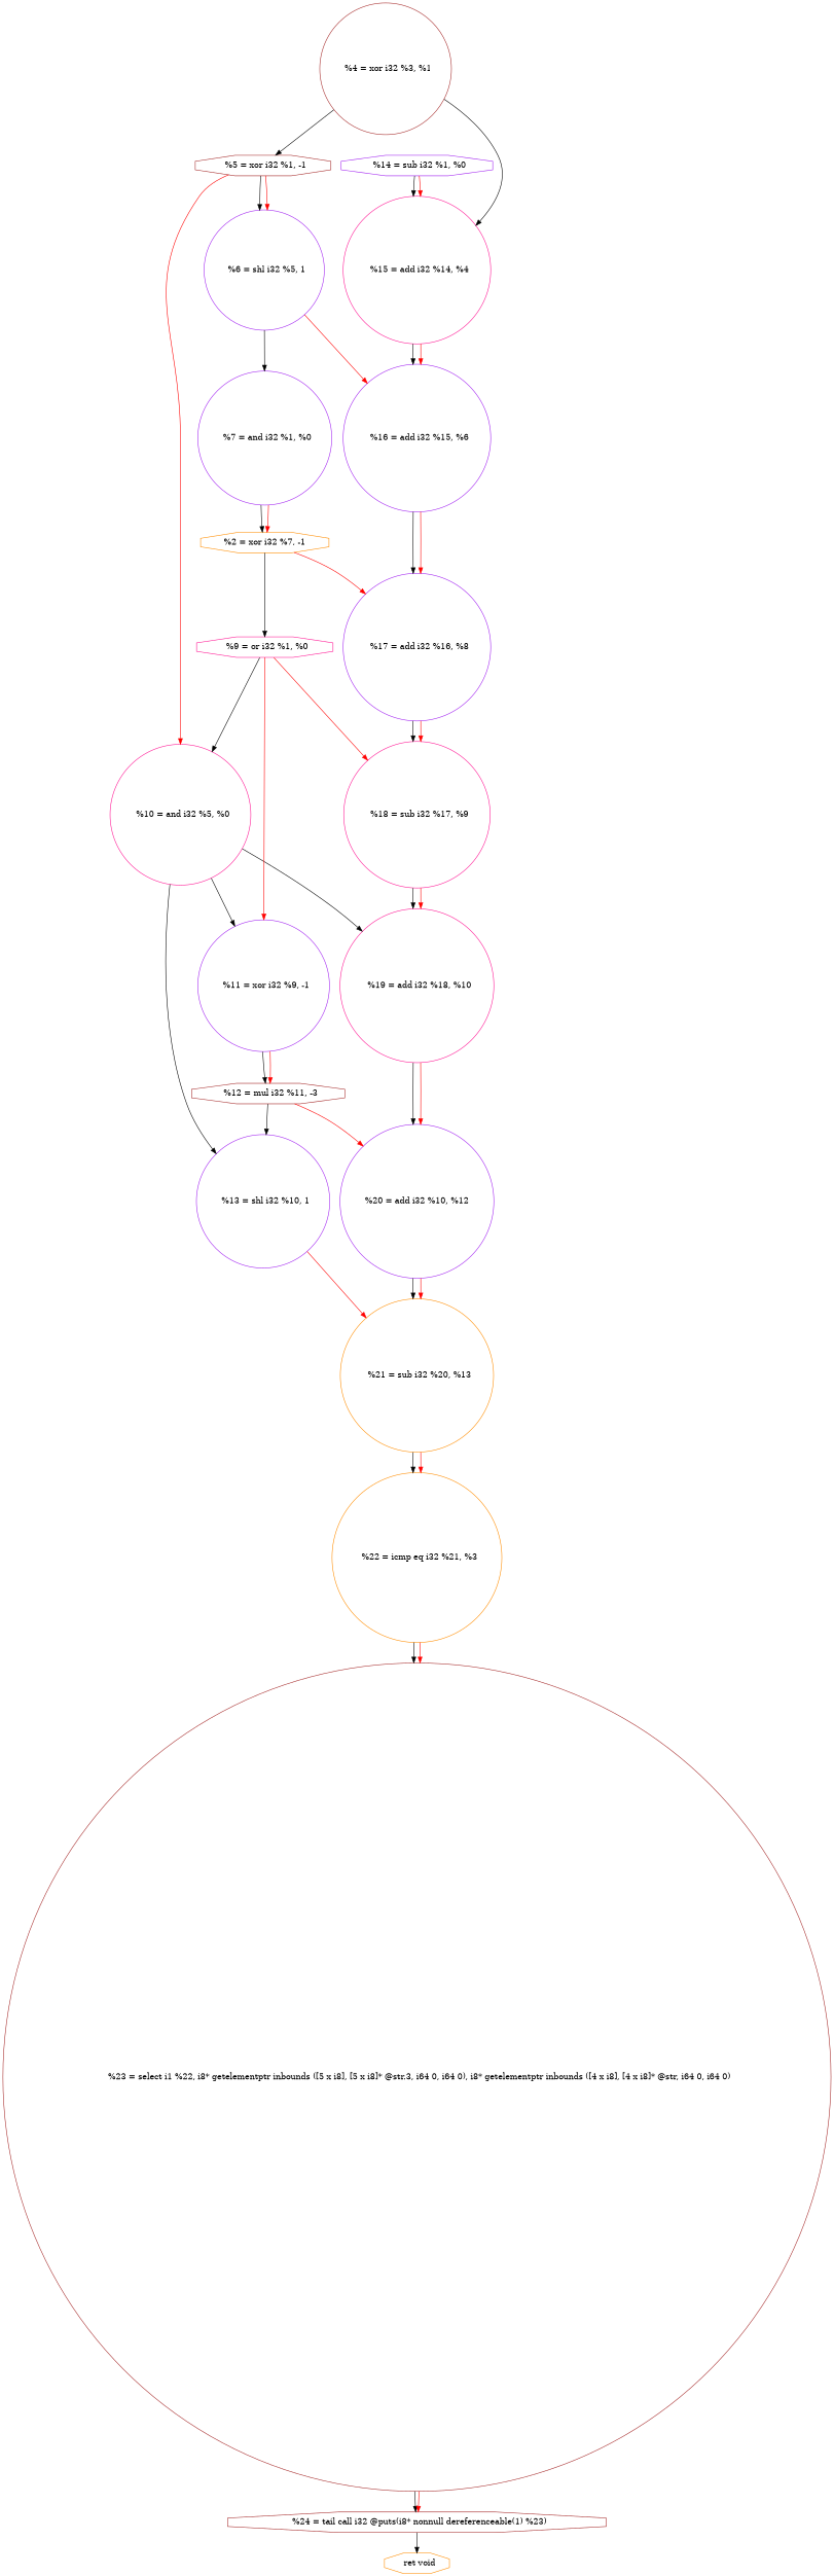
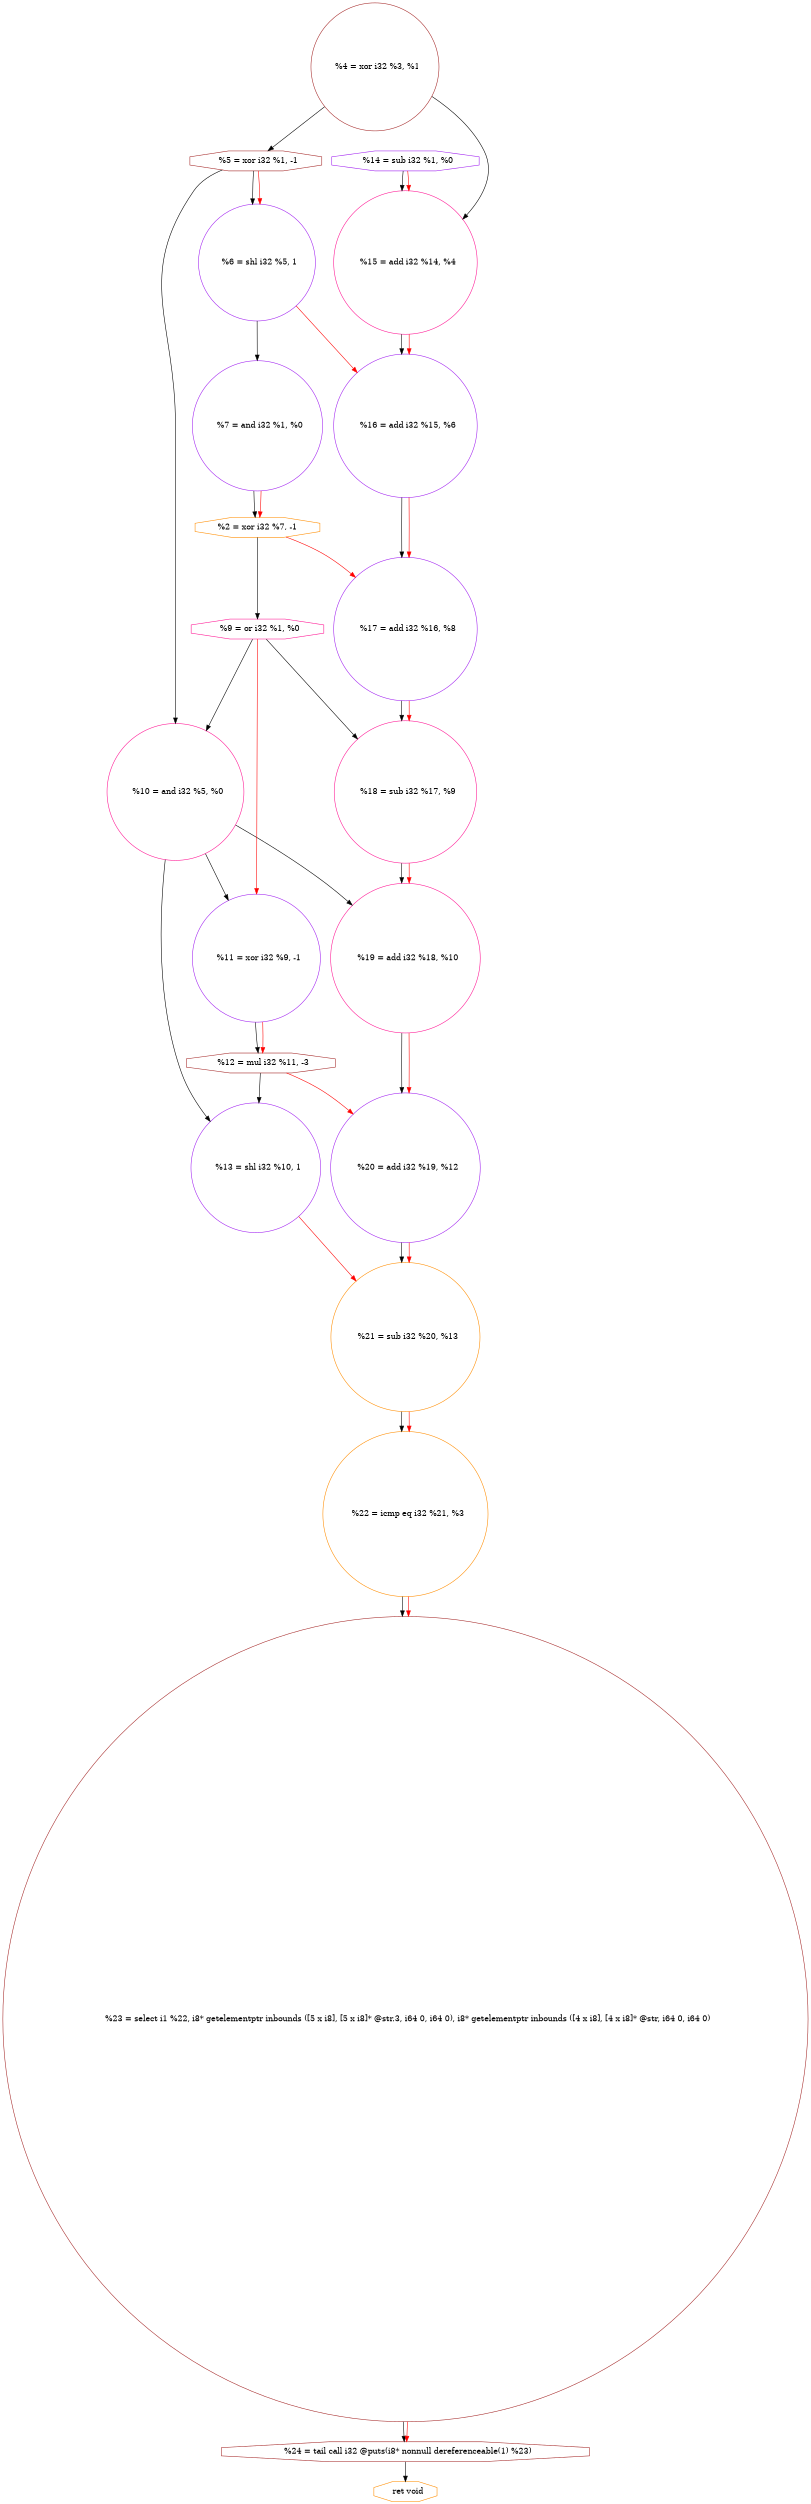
  digraph {
    node [color=purple shape=circle]
    n1 [color=brown label="  %4 = xor i32 %3, %1"]
    n2 [color=brown label="  %5 = xor i32 %1, -1" shape=octagon]
    n3 [color=deeppink label="  %15 = add i32 %14, %4"]
    n4 [color=darkorange label="  %22 = icmp eq i32 %21, %3"]
    n5 [color=brown label="  %23 = select i1 %22, i8* getelementptr inbounds ([5 x i8], [5 x i8]* @str.3, i64 0, i64 0), i8* getelementptr inbounds ([4 x i8], [4 x i8]* @str, i64 0, i64 0)"]
    n6 [label="  %6 = shl i32 %5, 1"]
    n7 [color=deeppink label="  %10 = and i32 %5, %0"]
    n8 [label="  %16 = add i32 %15, %6"]
    n9 [label="  %7 = and i32 %1, %0"]
    n10 [label="  %11 = xor i32 %9, -1"]
    n11 [label="  %13 = shl i32 %10, 1"]
    n12 [color=deeppink label="  %19 = add i32 %18, %10"]
    n13 [color=darkorange label="%2 = xor i32 %7, -1" shape=octagon]
    n14 [label="  %17 = add i32 %16, %8"]
    n15 [color=deeppink label="  %9 = or i32 %1, %0" shape=octagon]
    n16 [color=deeppink label="  %18 = sub i32 %17, %9"]
    n17 [color=brown label="  %12 = mul i32 %11, -3" shape=octagon]
    n18 [color=darkorange label="  %21 = sub i32 %20, %13"]
-   n19 [label="%20 = add i32 %10, %12"]
+   n19 [label="  %20 = add i32 %19, %12"]
    n20 [label="  %14 = sub i32 %1, %0" shape=octagon]
    n21 [color=brown label="  %24 = tail call i32 @puts(i8* nonnull dereferenceable(1) %23)" shape=octagon]
    n22 [color=darkorange label="  ret void" shape=octagon]
    n1 -> n2
    n1 -> n3 [color=black]
    n2 -> n6
    n2 -> n6 [color=red]
-   n2 -> n7 [color=red]
+   n2 -> n7 [color=black]
    n3 -> n8
    n3 -> n8 [color=red]
    n4 -> n5
    n4 -> n5 [color=red]
    n5 -> n21
    n5 -> n21 [color=red]
    n6 -> n8 [color=red]
    n6 -> n9
    n7 -> n10
    n7 -> n11 [color=black]
    n7 -> n12 [color=black]
    n8 -> n14
    n8 -> n14 [color=red]
    n9 -> n13
    n9 -> n13 [color=red]
    n10 -> n17
    n10 -> n17 [color=red]
    n11 -> n18 [color=red]
    n12 -> n19
    n12 -> n19 [color=red]
    n13 -> n14 [color=red]
    n13 -> n15
    n14 -> n16
    n14 -> n16 [color=red]
    n15 -> n7
    n15 -> n10 [color=red]
-   n15 -> n16 [color=red]
+   n15 -> n16 [color=black]
    n16 -> n12
    n16 -> n12 [color=red]
    n17 -> n11
    n17 -> n19 [color=red]
    n18 -> n4
    n18 -> n4 [color=red]
    n19 -> n18
    n19 -> n18 [color=red]
    n20 -> n3
    n20 -> n3 [color=red]
    n21 -> n22
  }
